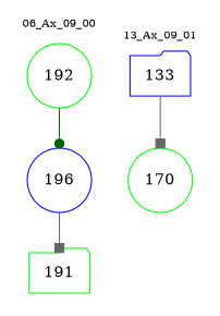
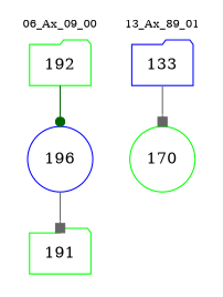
  digraph {
    node [color=green shape=circle]
    edge [arrowhead=box color=gray40]
-   n1 [label=192]
+   n1 [label=192 shape=folder]
    n2 [color=blue label=196]
    n3 [label=191 shape=folder]
    n4 [color=blue label=133 shape=folder]
    n5 [label=170]
    subgraph cluster_1 {
      color=white
      fontsize=10
      label="06_Ax_09_00"
      n1
      n2
      n3
    }
    subgraph cluster_2 {
      color=white
      fontsize=10
-     label="13_Ax_09_01"
+     label="13_Ax_89_01"
      n4
      n5
    }
    n1 -> n2 [arrowhead=dot color=darkgreen]
    n2 -> n3
    n4 -> n5
  }
